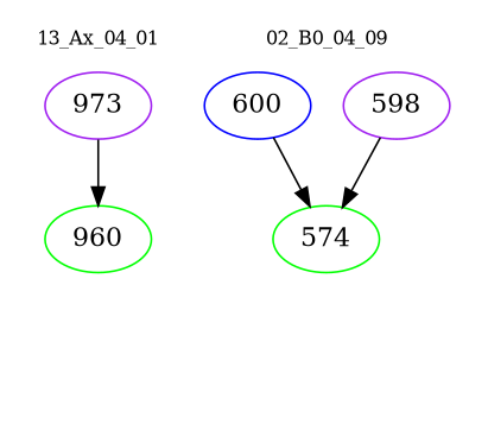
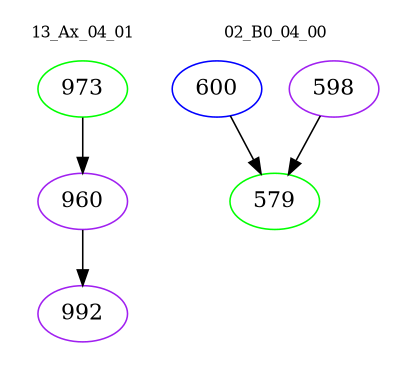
  digraph {
    node [color=purple]
    edge [color=black]
-   n1 [label=973]
-   n2 [color=green label=960]
+   n1 [color=green label=973]
+   n2 [label=960]
+   n3 [label=992]
    n4 [label=598]
-   n5 [color=green label=574]
+   n5 [color=green label=579]
    n6 [color=blue label=600]
    subgraph cluster_1 {
      color=white
      fontsize=10
      label="13_Ax_04_01"
      n1
      n2
+     n3
    }
    subgraph cluster_2 {
      color=white
      fontsize=10
-     label="02_B0_04_09"
+     label="02_B0_04_00"
      n4
      n5
      n6
    }
    n1 -> n2
+   n2 -> n3
    n4 -> n5
    n6 -> n5
  }
